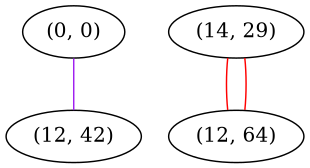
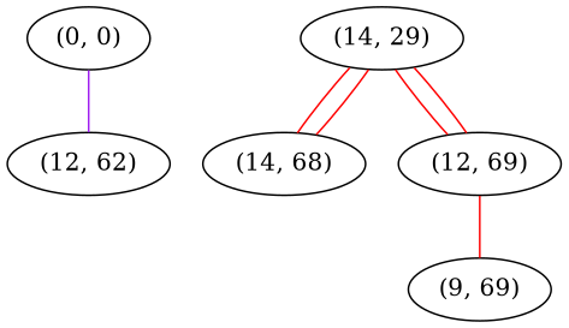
  graph {
    edge [color=red weight=1]
    "(0, 0)"
-   "(12, 62)" [label="(12, 42)"]
+   "(12, 62)"
    n3 [label="(14, 29)"]
-   "(12, 69)" [label="(12, 64)"]
+   "(14, 68)"
+   "(12, 69)"
+   "(9, 69)"
    "(0, 0)" -- "(12, 62)" [color=purple weight=4]
+   n3 -- "(14, 68)"
+   n3 -- "(14, 68)"
    n3 -- "(12, 69)"
    n3 -- "(12, 69)"
+   "(12, 69)" -- "(9, 69)"
  }
